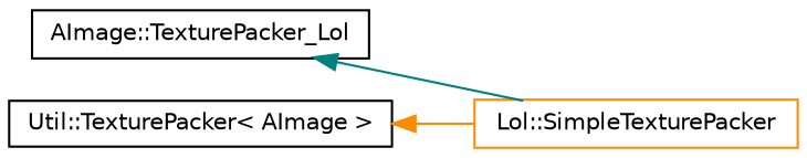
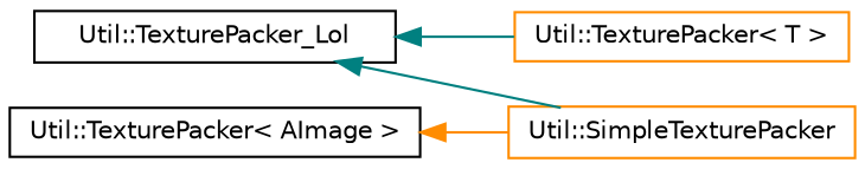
  digraph {
    rankdir=LR
    node [color=black fillcolor=white fontname=Helvetica fontsize=10 shape=record style=filled]
    edge [color=teal dir=back fontname=Helvetica fontsize=10 labelfontname=Helvetica labelfontsize=10 style=solid]
-   n1 [height=0.2 label="AImage::TexturePacker_Lol" width=0.4]
-   n3 [color=darkorange height=0.2 label="Lol::SimpleTexturePacker" width=0.4]
+   n1 [height=0.2 label="Util::TexturePacker_Lol" width=0.4]
+   n2 [color=darkorange height=0.2 label="Util::TexturePacker\< T \>" width=0.4]
+   n3 [color=darkorange height=0.2 label="Util::SimpleTexturePacker" width=0.4]
    n4 [height=0.2 label="Util::TexturePacker\< AImage \>" width=0.4]
+   n1 -> n2
    n1 -> n3
    n4 -> n3 [color=darkorange]
  }
